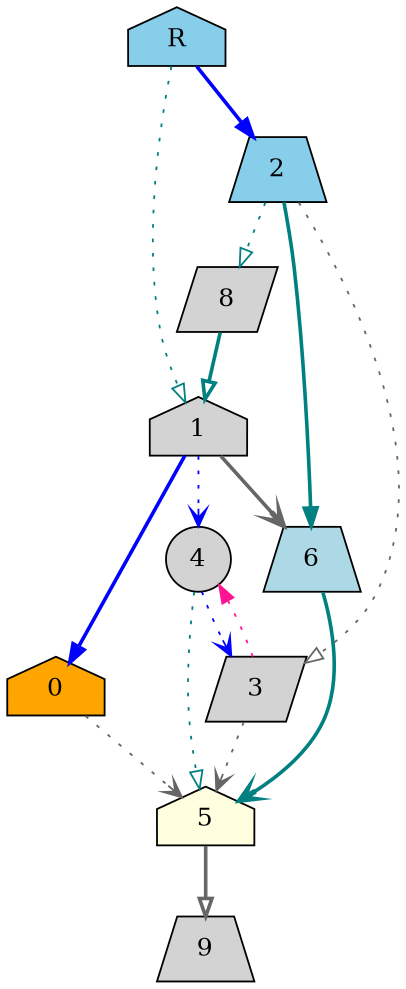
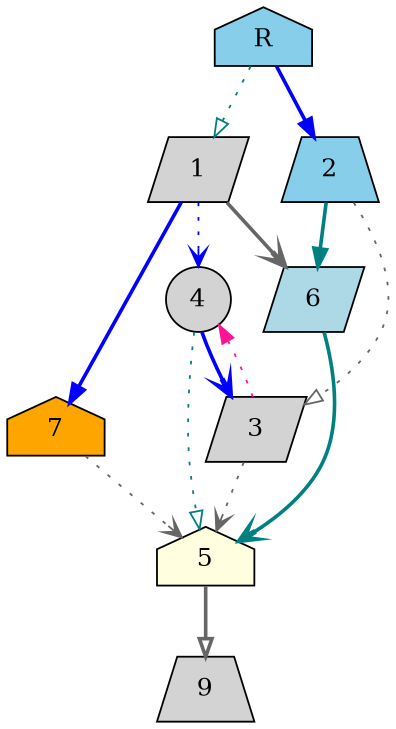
  digraph {
    node [fillcolor=lightgrey shape=parallelogram style=filled]
    edge [arrowhead=vee color=teal style=dotted]
    4 [shape=circle]
-   1 [shape=house]
-   6 [fillcolor=lightblue shape=trapezium]
-   7 [fillcolor=orange shape=house label=0]
+   1
+   6 [fillcolor=lightblue]
+   7 [fillcolor=orange shape=house]
    3
    5 [fillcolor=lightyellow shape=house]
    2 [fillcolor=skyblue shape=trapezium]
-   8
    9 [shape=trapezium]
    R [fillcolor=skyblue shape=house]
-   4 -> 3 [color=blue]
+   4 -> 3 [color=blue style=bold]
    4 -> 5 [arrowhead=onormal]
    1 -> 4 [color=blue]
    1 -> 6 [color=gray40 style=bold]
    1 -> 7 [arrowhead=normal color=blue style=bold]
    6 -> 5 [style=bold]
    7 -> 5 [color=gray40]
    3 -> 4 [arrowhead=normal color=deeppink]
    3 -> 5 [color=gray40]
    5 -> 9 [arrowhead=onormal color=gray40 style=bold]
    2 -> 6 [arrowhead=normal style=bold]
    2 -> 3 [arrowhead=onormal color=gray40]
-   2 -> 8 [arrowhead=onormal]
-   8 -> 1 [arrowhead=onormal style=bold]
    R -> 1 [arrowhead=onormal]
    R -> 2 [arrowhead=normal color=blue style=bold]
  }
